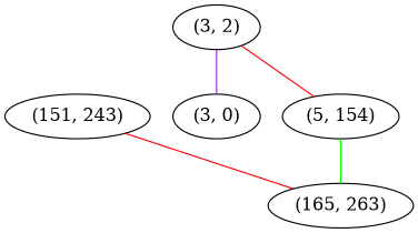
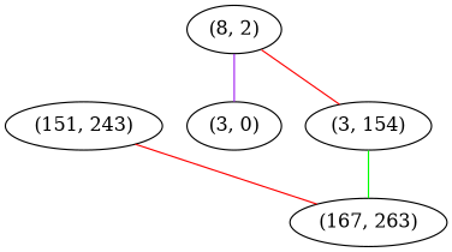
  graph {
    edge [color=red weight=1]
    n1 [label="(151, 243)"]
-   "(167, 263)" [label="(165, 263)"]
+   "(167, 263)"
    n3 [label="(3, 0)"]
-   "(3, 2)"
-   "(5, 154)"
+   "(3, 2)" [label="(8, 2)"]
+   "(5, 154)" [label="(3, 154)"]
    n1 -- "(167, 263)"
    "(3, 2)" -- n3 [color=purple weight=4]
    "(3, 2)" -- "(5, 154)"
    "(5, 154)" -- "(167, 263)" [color=green weight=2]
  }
